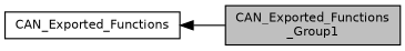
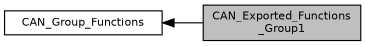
  digraph {
    rankdir=LR
    node [color=black fontname=Helvetica fontsize=10 shape=record style=filled]
-   n1 [fillcolor=white height=0.2 label=CAN_Exported_Functions width=0.4]
+   n1 [fillcolor=white height=0.2 label=CAN_Group_Functions width=0.4]
    n2 [fillcolor=grey75 fontcolor=black height=0.2 label="CAN_Exported_Functions\l_Group1" width=0.4]
    n1 -> n2 [dir=back fontname=Helvetica fontsize=10 labelfontname=Helvetica labelfontsize=10 shape=plaintext style=solid]
  }
